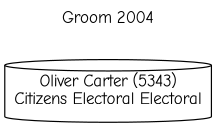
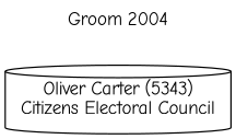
  digraph {
    label="Groom 2004"
    labelloc=t
    mclimit=10
    rankdir=LR
    fontname="Comic Neue"
-   n1 [label="Oliver Carter (5343)\nCitizens Electoral Electoral" shape=cylinder fontname="Comic Neue"]
+   n1 [label="Oliver Carter (5343)\nCitizens Electoral Council" shape=cylinder fontname="Comic Neue"]
  }
